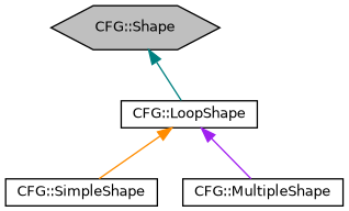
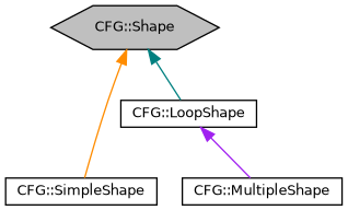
  digraph {
    node [color=black fillcolor=white fontname=Helvetica fontsize=10 shape=box style=filled]
    edge [dir=back fontname=Helvetica fontsize=10 labelfontname=Helvetica labelfontsize=10 style=solid]
    n1 [fillcolor=grey75 fontcolor=black height=0.2 label="CFG::Shape" shape=hexagon width=0.4]
    n2 [height=0.2 label="CFG::LoopShape" width=0.4]
    n3 [height=0.2 label="CFG::SimpleShape" width=0.4]
    n4 [height=0.2 label="CFG::MultipleShape" width=0.4]
    n1 -> n2 [color=teal]
-   n2 -> n3 [color=darkorange]
+   n1 -> n3 [color=darkorange]
    n2 -> n4 [color=purple]
  }
